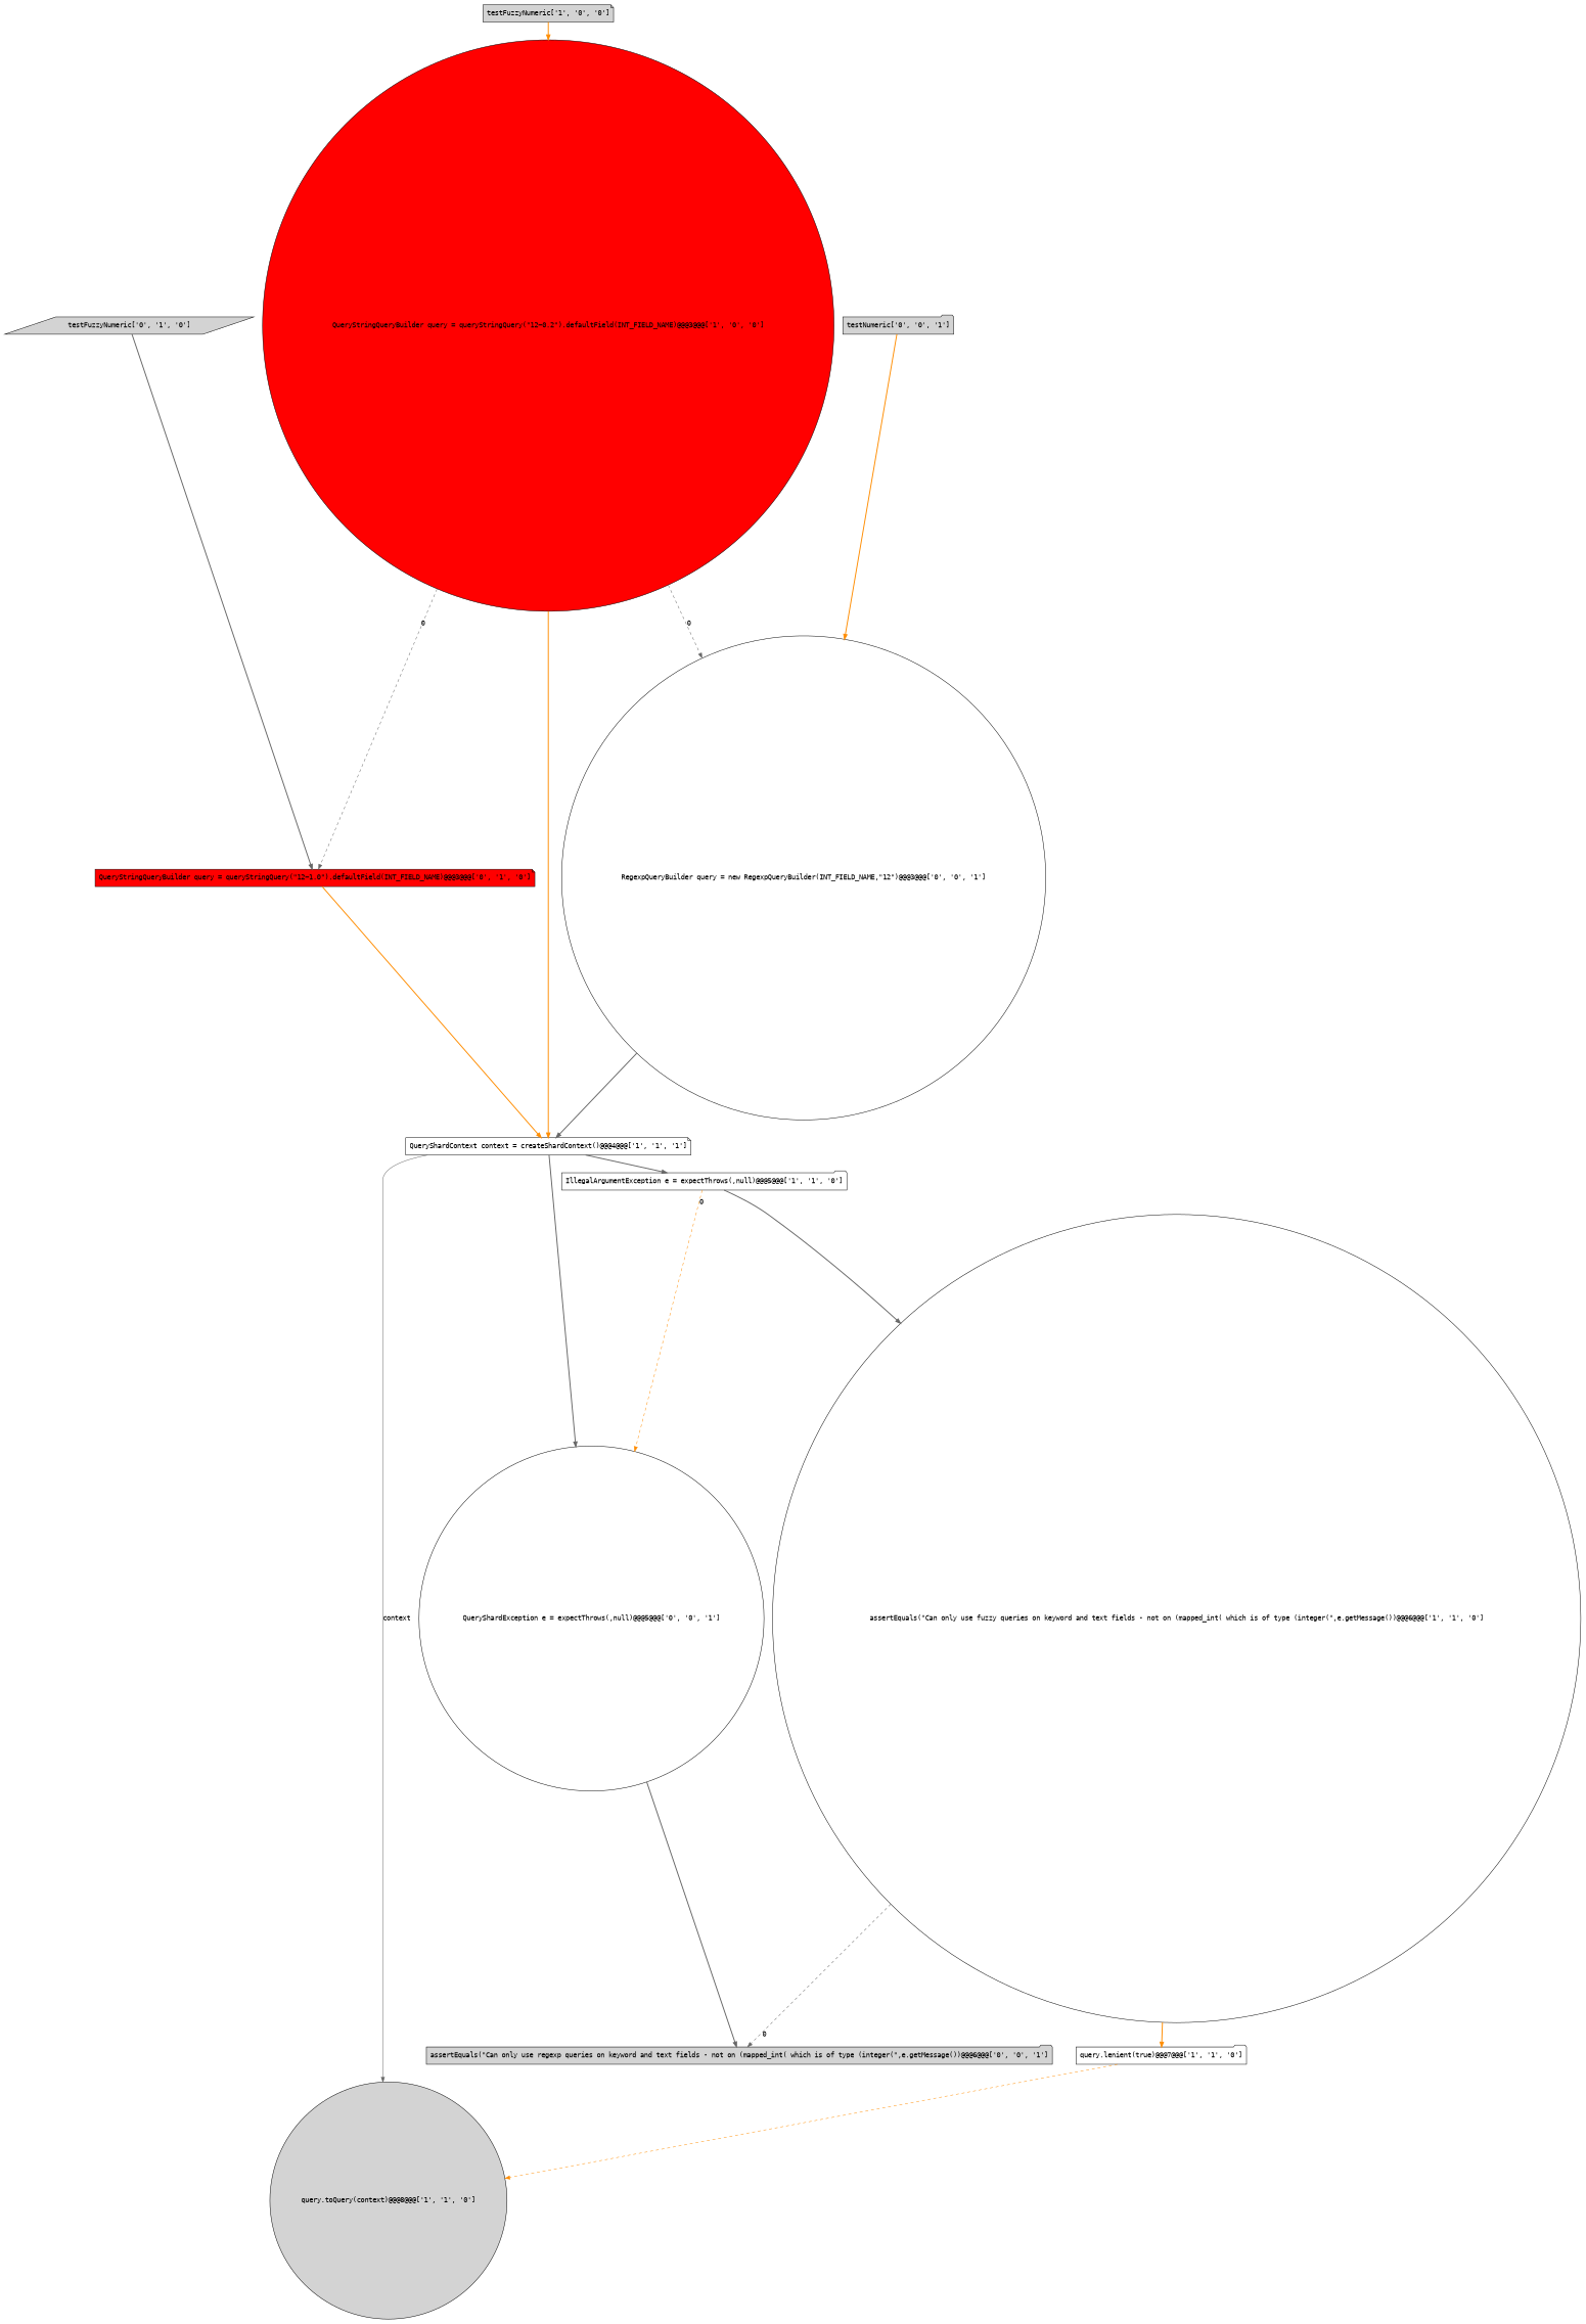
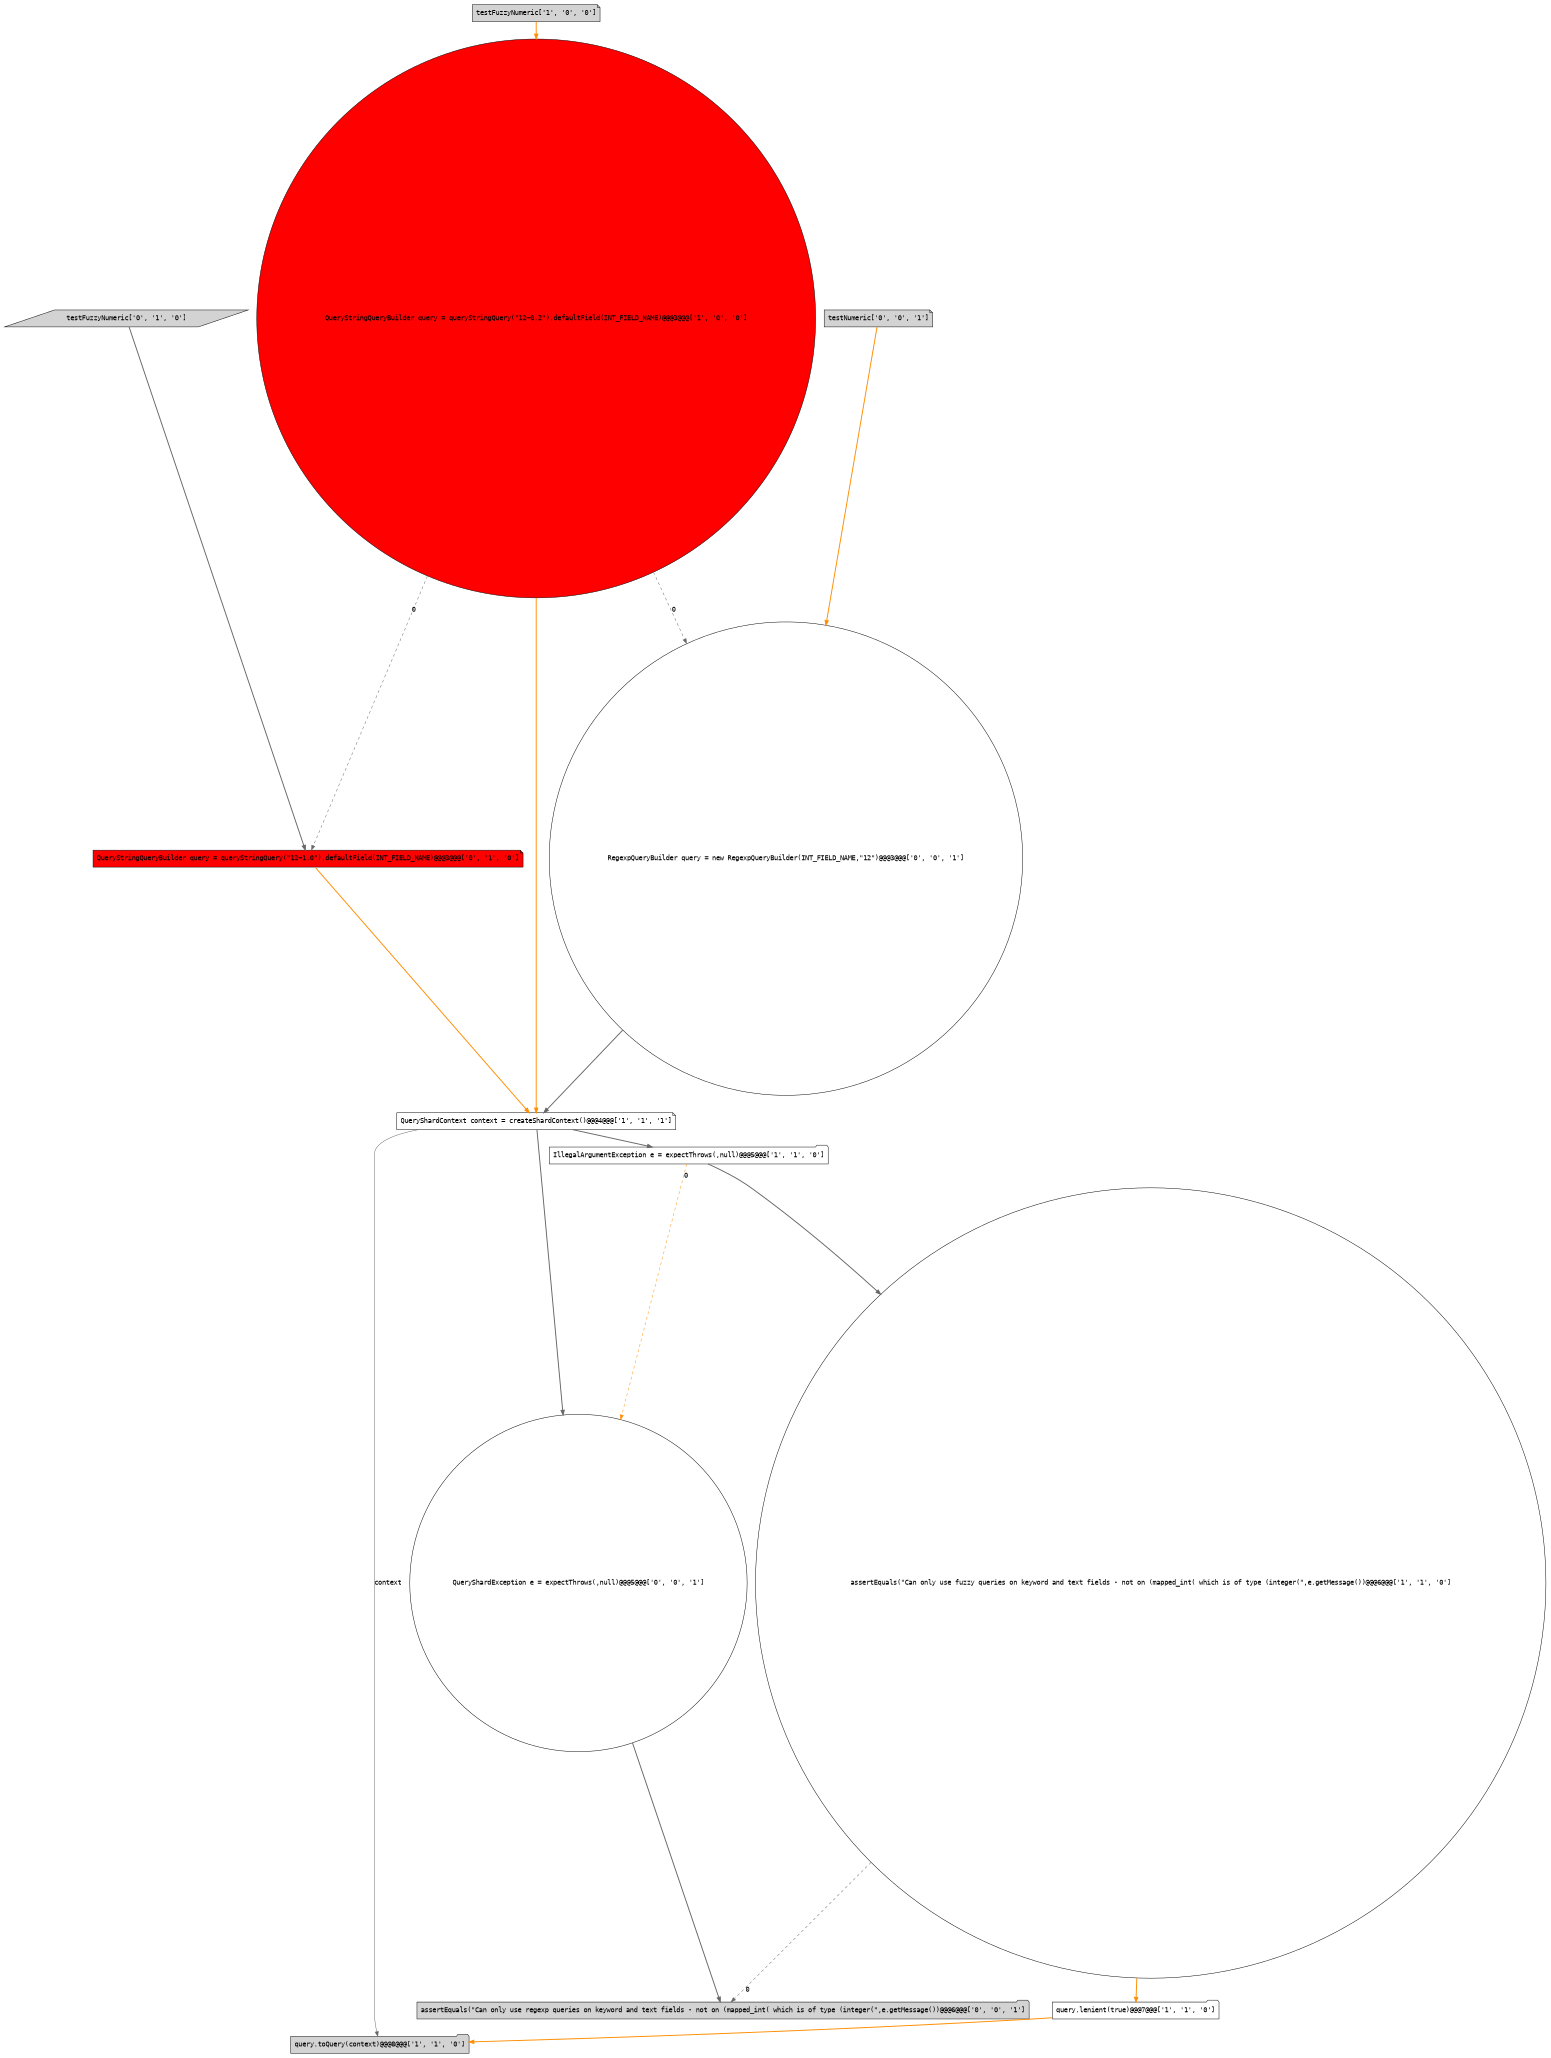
  digraph {
    fontname="DejaVu Sans Mono"
    node [fillcolor=white fontname="DejaVu Sans Mono" shape=folder style=filled]
    edge [color=gray40 fontname="DejaVu Sans Mono" style=bold]
    n1 [fillcolor=red label="QueryStringQueryBuilder query = queryStringQuery(\"12~0.2\").defaultField(INT_FIELD_NAME)@@@3@@@['1', '0', '0']" shape=circle]
    n2 [label="RegexpQueryBuilder query = new RegexpQueryBuilder(INT_FIELD_NAME,\"12\")@@@3@@@['0', '0', '1']" shape=circle]
    n3 [fillcolor=red label="QueryStringQueryBuilder query = queryStringQuery(\"12~1.0\").defaultField(INT_FIELD_NAME)@@@3@@@['0', '1', '0']" shape=note]
    n4 [label="QueryShardContext context = createShardContext()@@@4@@@['1', '1', '1']" shape=note]
    n5 [label="QueryShardException e = expectThrows(,null)@@@5@@@['0', '0', '1']" shape=circle]
-   n6 [fillcolor=lightgray label="query.toQuery(context)@@@8@@@['1', '1', '0']" shape=circle]
+   n6 [fillcolor=lightgray label="query.toQuery(context)@@@8@@@['1', '1', '0']"]
    n7 [label="IllegalArgumentException e = expectThrows(,null)@@@5@@@['1', '1', '0']"]
    n8 [fillcolor=lightgray label="assertEquals(\"Can only use regexp queries on keyword and text fields - not on (mapped_int( which is of type (integer(\",e.getMessage())@@@6@@@['0', '0', '1']"]
    n9 [label="assertEquals(\"Can only use fuzzy queries on keyword and text fields - not on (mapped_int( which is of type (integer(\",e.getMessage())@@@6@@@['1', '1', '0']" shape=circle]
    n10 [label="query.lenient(true)@@@7@@@['1', '1', '0']"]
-   n11 [fillcolor=lightgray label="testNumeric['0', '0', '1']"]
+   n11 [fillcolor=lightgray label="testNumeric['0', '0', '1']" shape=note]
    n12 [fillcolor=lightgray label="testFuzzyNumeric['0', '1', '0']" shape=parallelogram]
    n13 [fillcolor=lightgray label="testFuzzyNumeric['1', '0', '0']" shape=note]
    n1 -> n2 [label=0 style=dashed]
    n1 -> n3 [label=0 style=dashed]
    n1 -> n4 [color=darkorange]
    n2 -> n4
    n3 -> n4 [color=darkorange]
    n4 -> n5
    n4 -> n6 [label=context style=solid]
    n4 -> n7
    n5 -> n8
    n7 -> n5 [color=darkorange label=0 style=dashed]
    n7 -> n9
    n9 -> n8 [label=0 style=dashed]
    n9 -> n10 [color=darkorange]
-   n10 -> n6 [color=darkorange style=dashed]
+   n10 -> n6 [color=darkorange]
    n11 -> n2 [color=darkorange]
    n12 -> n3
    n13 -> n1 [color=darkorange]
  }
